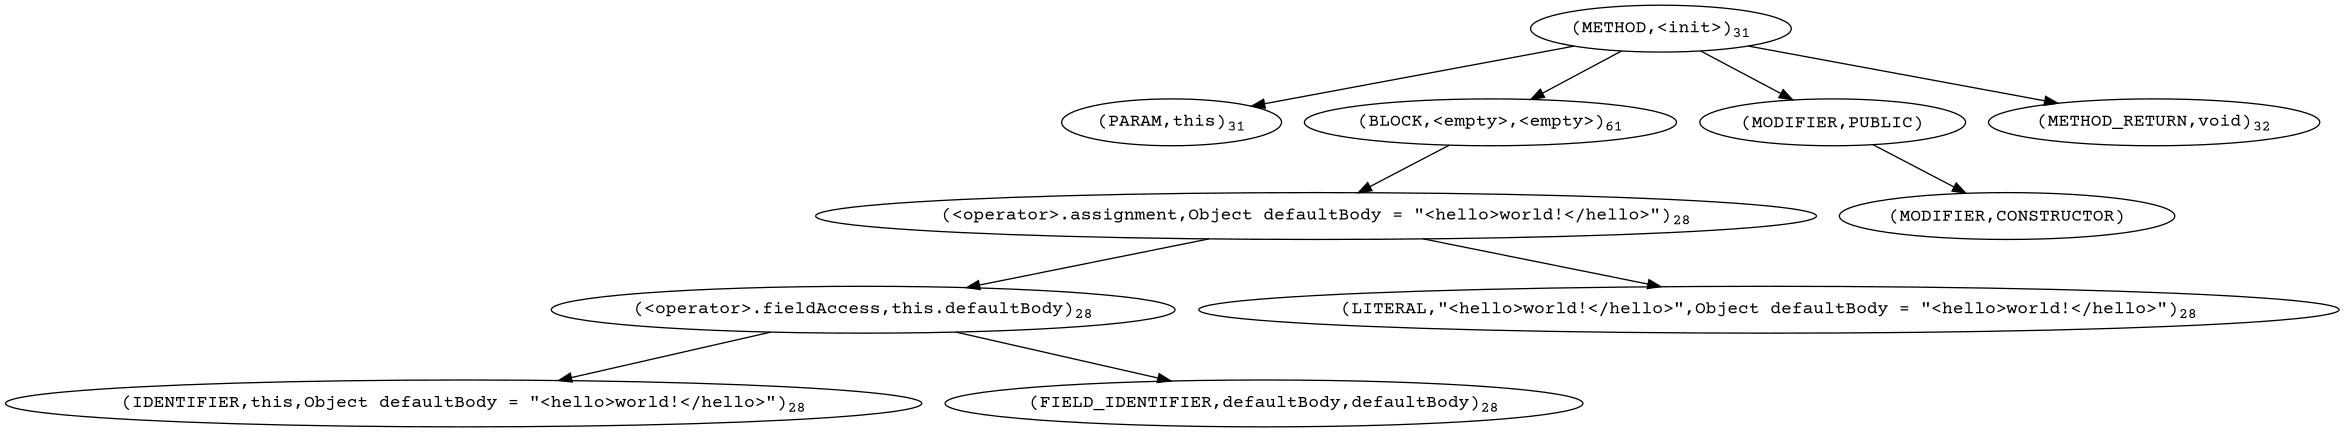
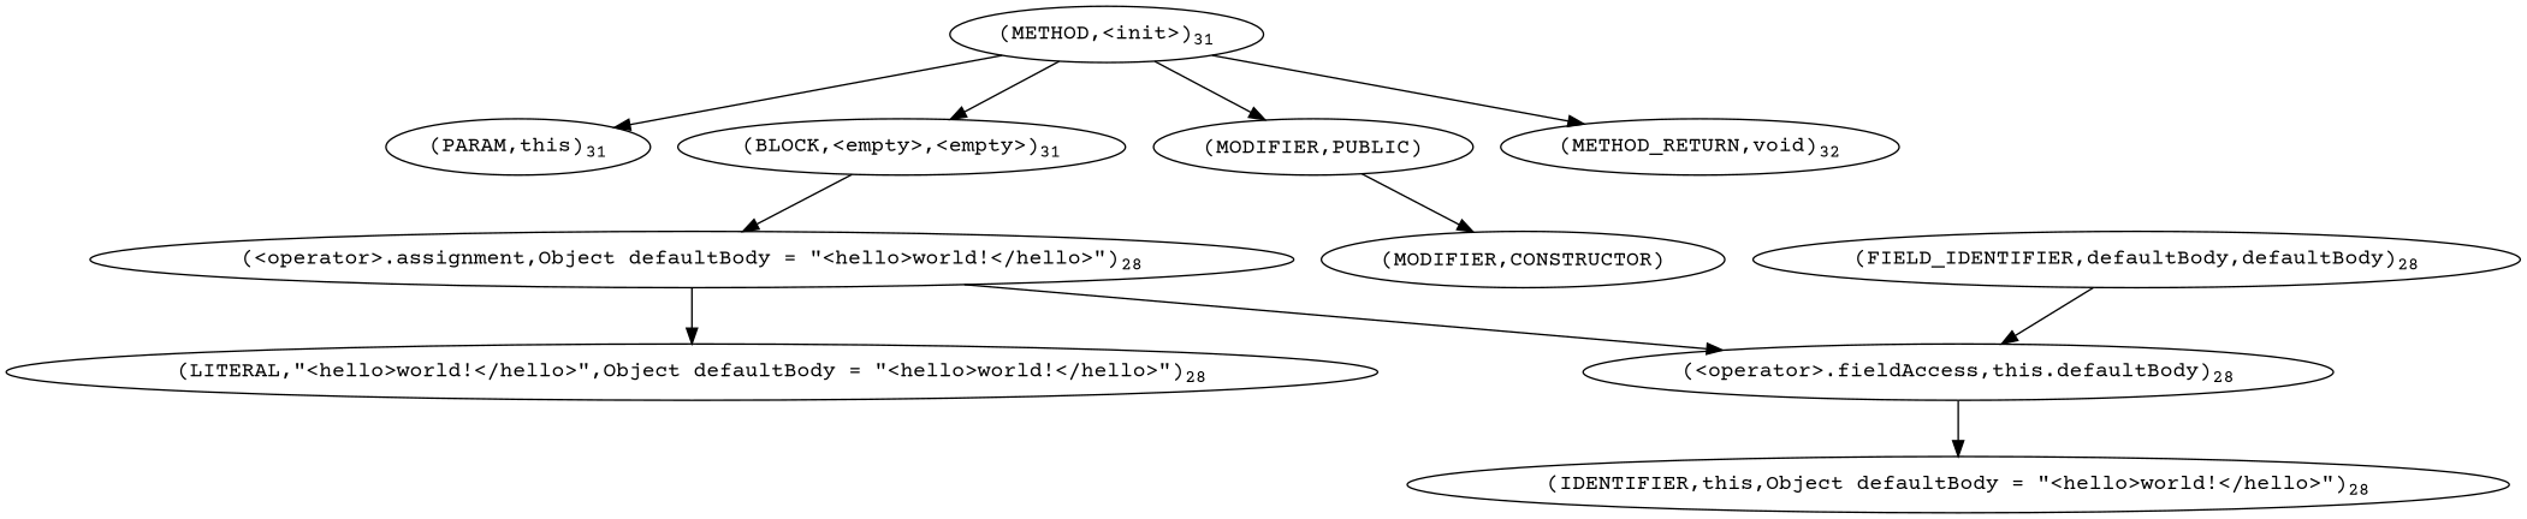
  digraph {
    fontname="Courier Prime"
    node [fontname="Courier Prime"]
    edge [fontname="Courier Prime"]
    n1 [label=<(METHOD,&lt;init&gt;)<SUB>31</SUB>>]
    n2 [label=<(PARAM,this)<SUB>31</SUB>>]
-   n3 [label=<(BLOCK,&lt;empty&gt;,&lt;empty&gt;)<SUB>61</SUB>>]
+   n3 [label=<(BLOCK,&lt;empty&gt;,&lt;empty&gt;)<SUB>31</SUB>>]
    n4 [label=<(MODIFIER,PUBLIC)>]
    n5 [label=<(METHOD_RETURN,void)<SUB>32</SUB>>]
    n6 [label=<(&lt;operator&gt;.assignment,Object defaultBody = &quot;&lt;hello&gt;world!&lt;/hello&gt;&quot;)<SUB>28</SUB>>]
    n7 [label=<(MODIFIER,CONSTRUCTOR)>]
    n8 [label=<(&lt;operator&gt;.fieldAccess,this.defaultBody)<SUB>28</SUB>>]
    n9 [label=<(LITERAL,&quot;&lt;hello&gt;world!&lt;/hello&gt;&quot;,Object defaultBody = &quot;&lt;hello&gt;world!&lt;/hello&gt;&quot;)<SUB>28</SUB>>]
    n10 [label=<(IDENTIFIER,this,Object defaultBody = &quot;&lt;hello&gt;world!&lt;/hello&gt;&quot;)<SUB>28</SUB>>]
    n11 [label=<(FIELD_IDENTIFIER,defaultBody,defaultBody)<SUB>28</SUB>>]
    n1 -> n2
    n1 -> n3
    n1 -> n4
    n1 -> n5
    n3 -> n6
    n4 -> n7
    n6 -> n8
    n6 -> n9
    n8 -> n10
-   n8 -> n11
+   n11 -> n8
  }
